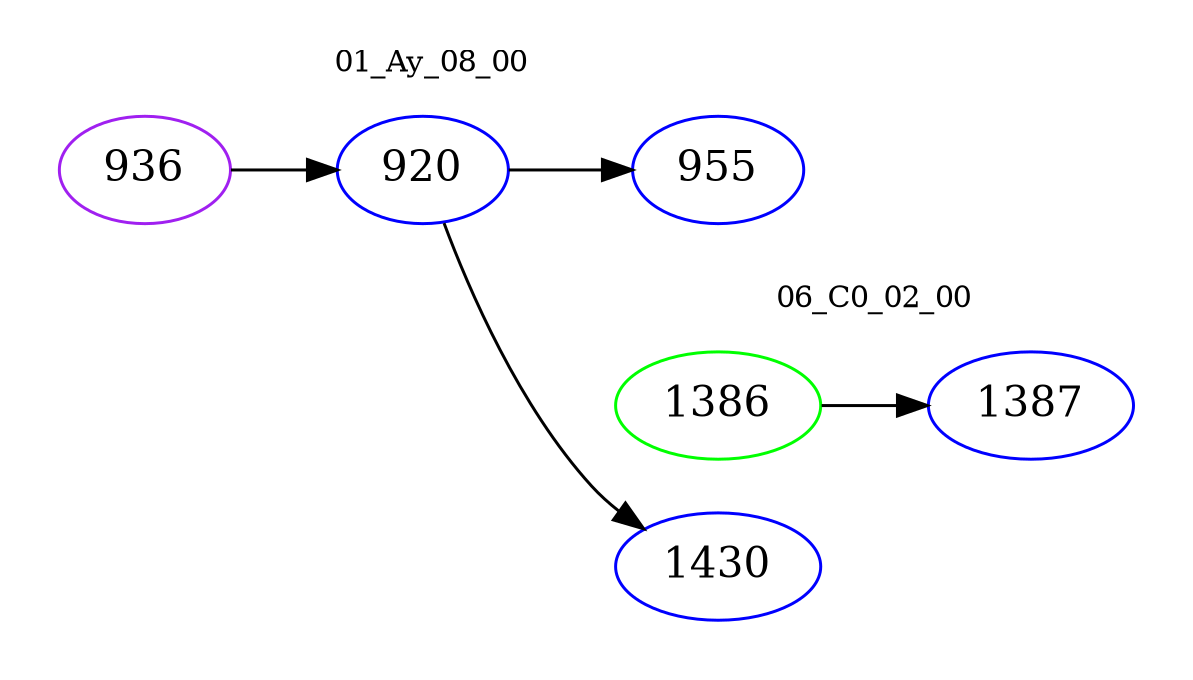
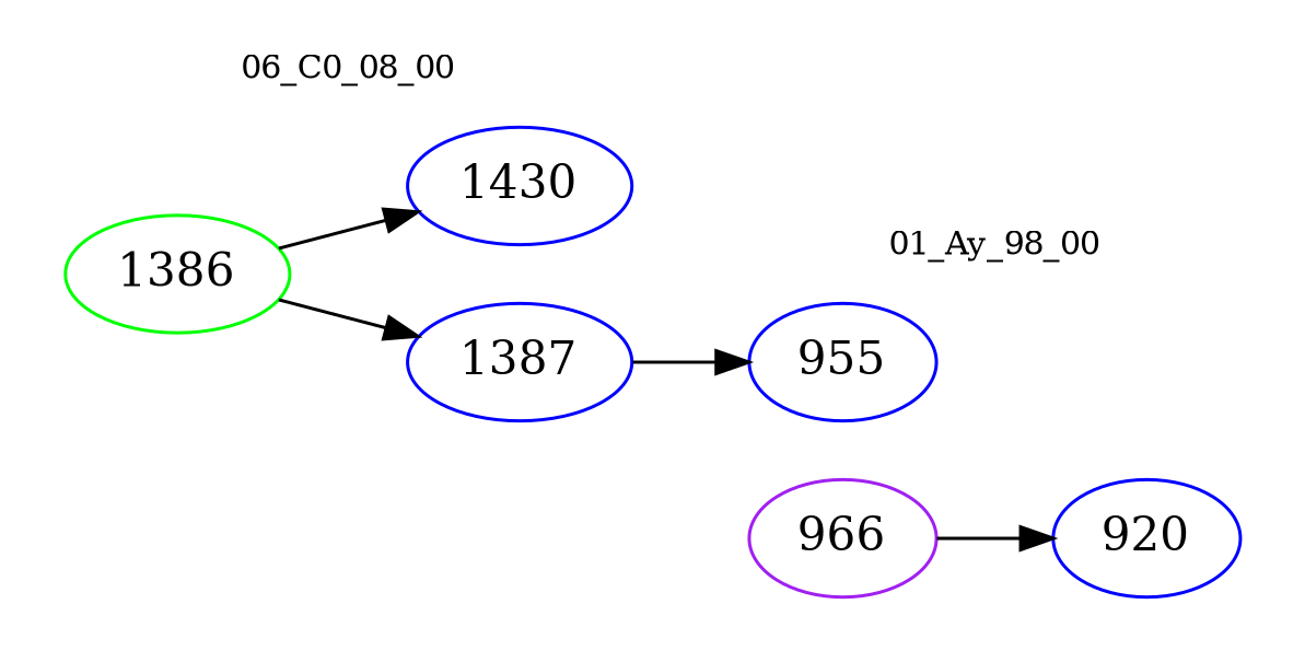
  digraph {
    rankdir=LR
    node [color=blue]
    edge [color=black]
    n1 [label=920]
    n2 [label=955]
-   n3 [color=purple label=936]
+   n3 [color=purple label=966]
    n4 [color=green label=1386]
    n5 [label=1387]
    n6 [label=1430]
    subgraph cluster_1 {
      color=white
      fontsize=10
-     label="01_Ay_08_00"
+     label="01_Ay_98_00"
      n1
      n2
      n3
    }
    subgraph cluster_2 {
      color=white
      fontsize=10
-     label="06_C0_02_00"
+     label="06_C0_08_00"
      n4
      n5
      n6
    }
-   n1 -> n2
+   n5 -> n2
    n3 -> n1
    n4 -> n5
-   n1 -> n6
+   n4 -> n6
  }
